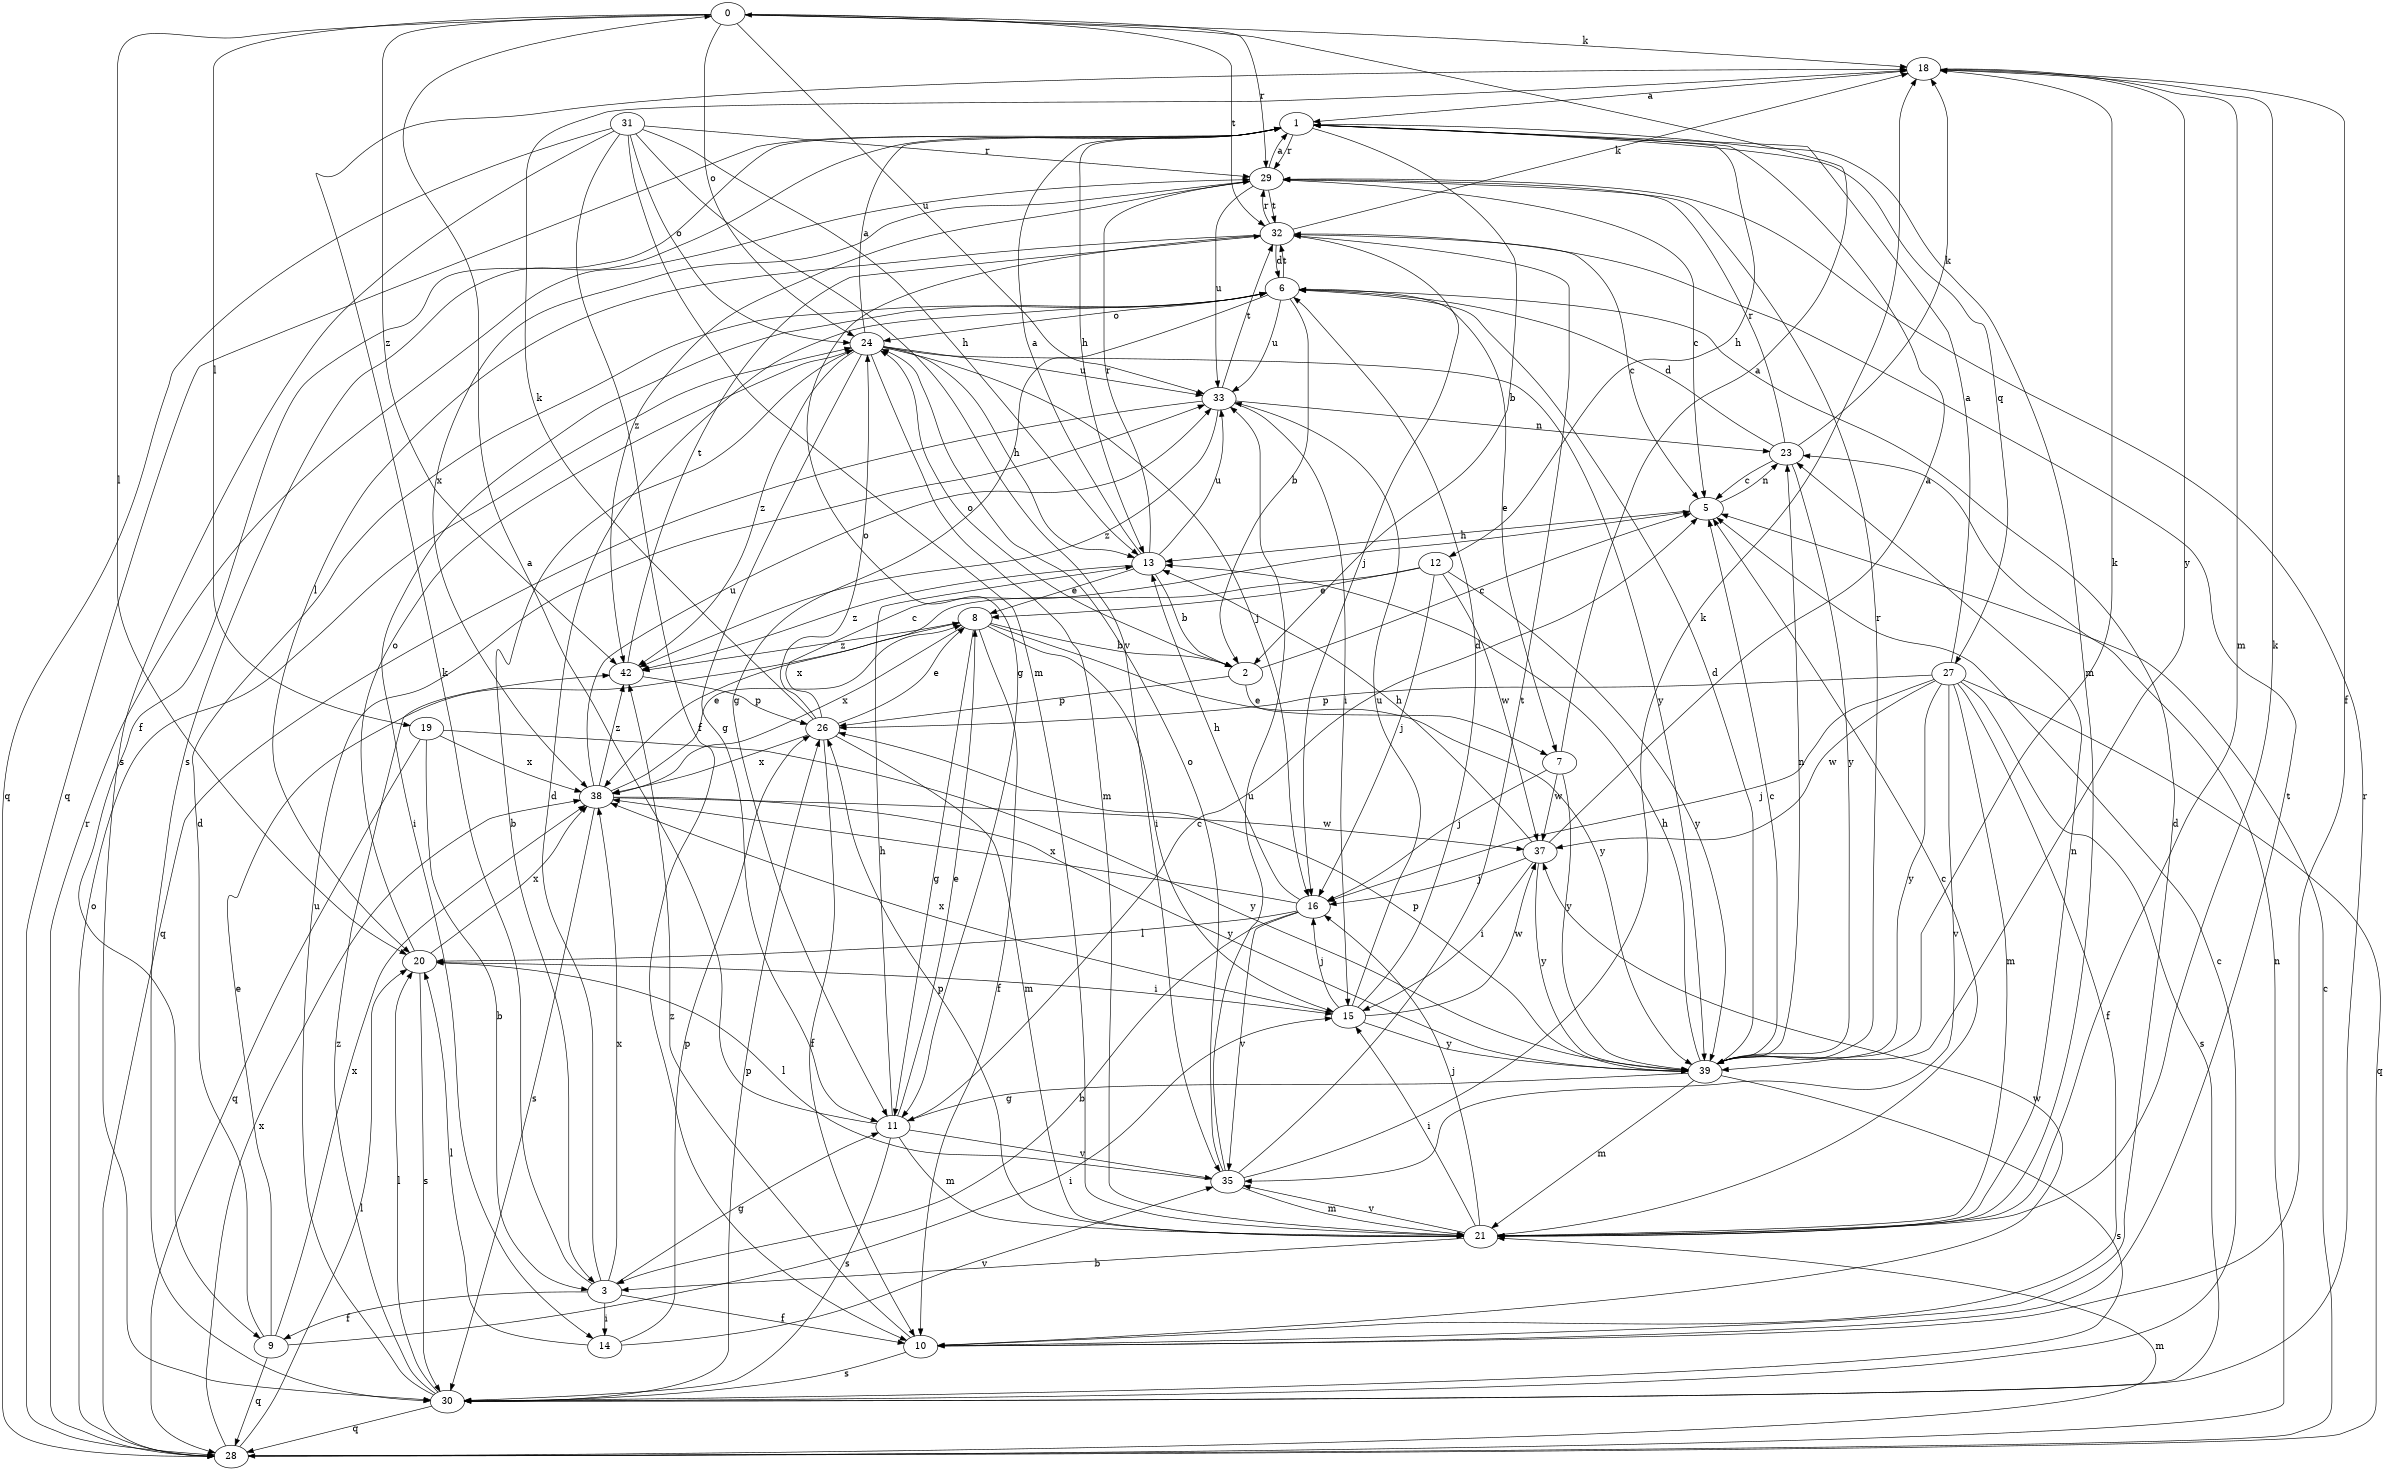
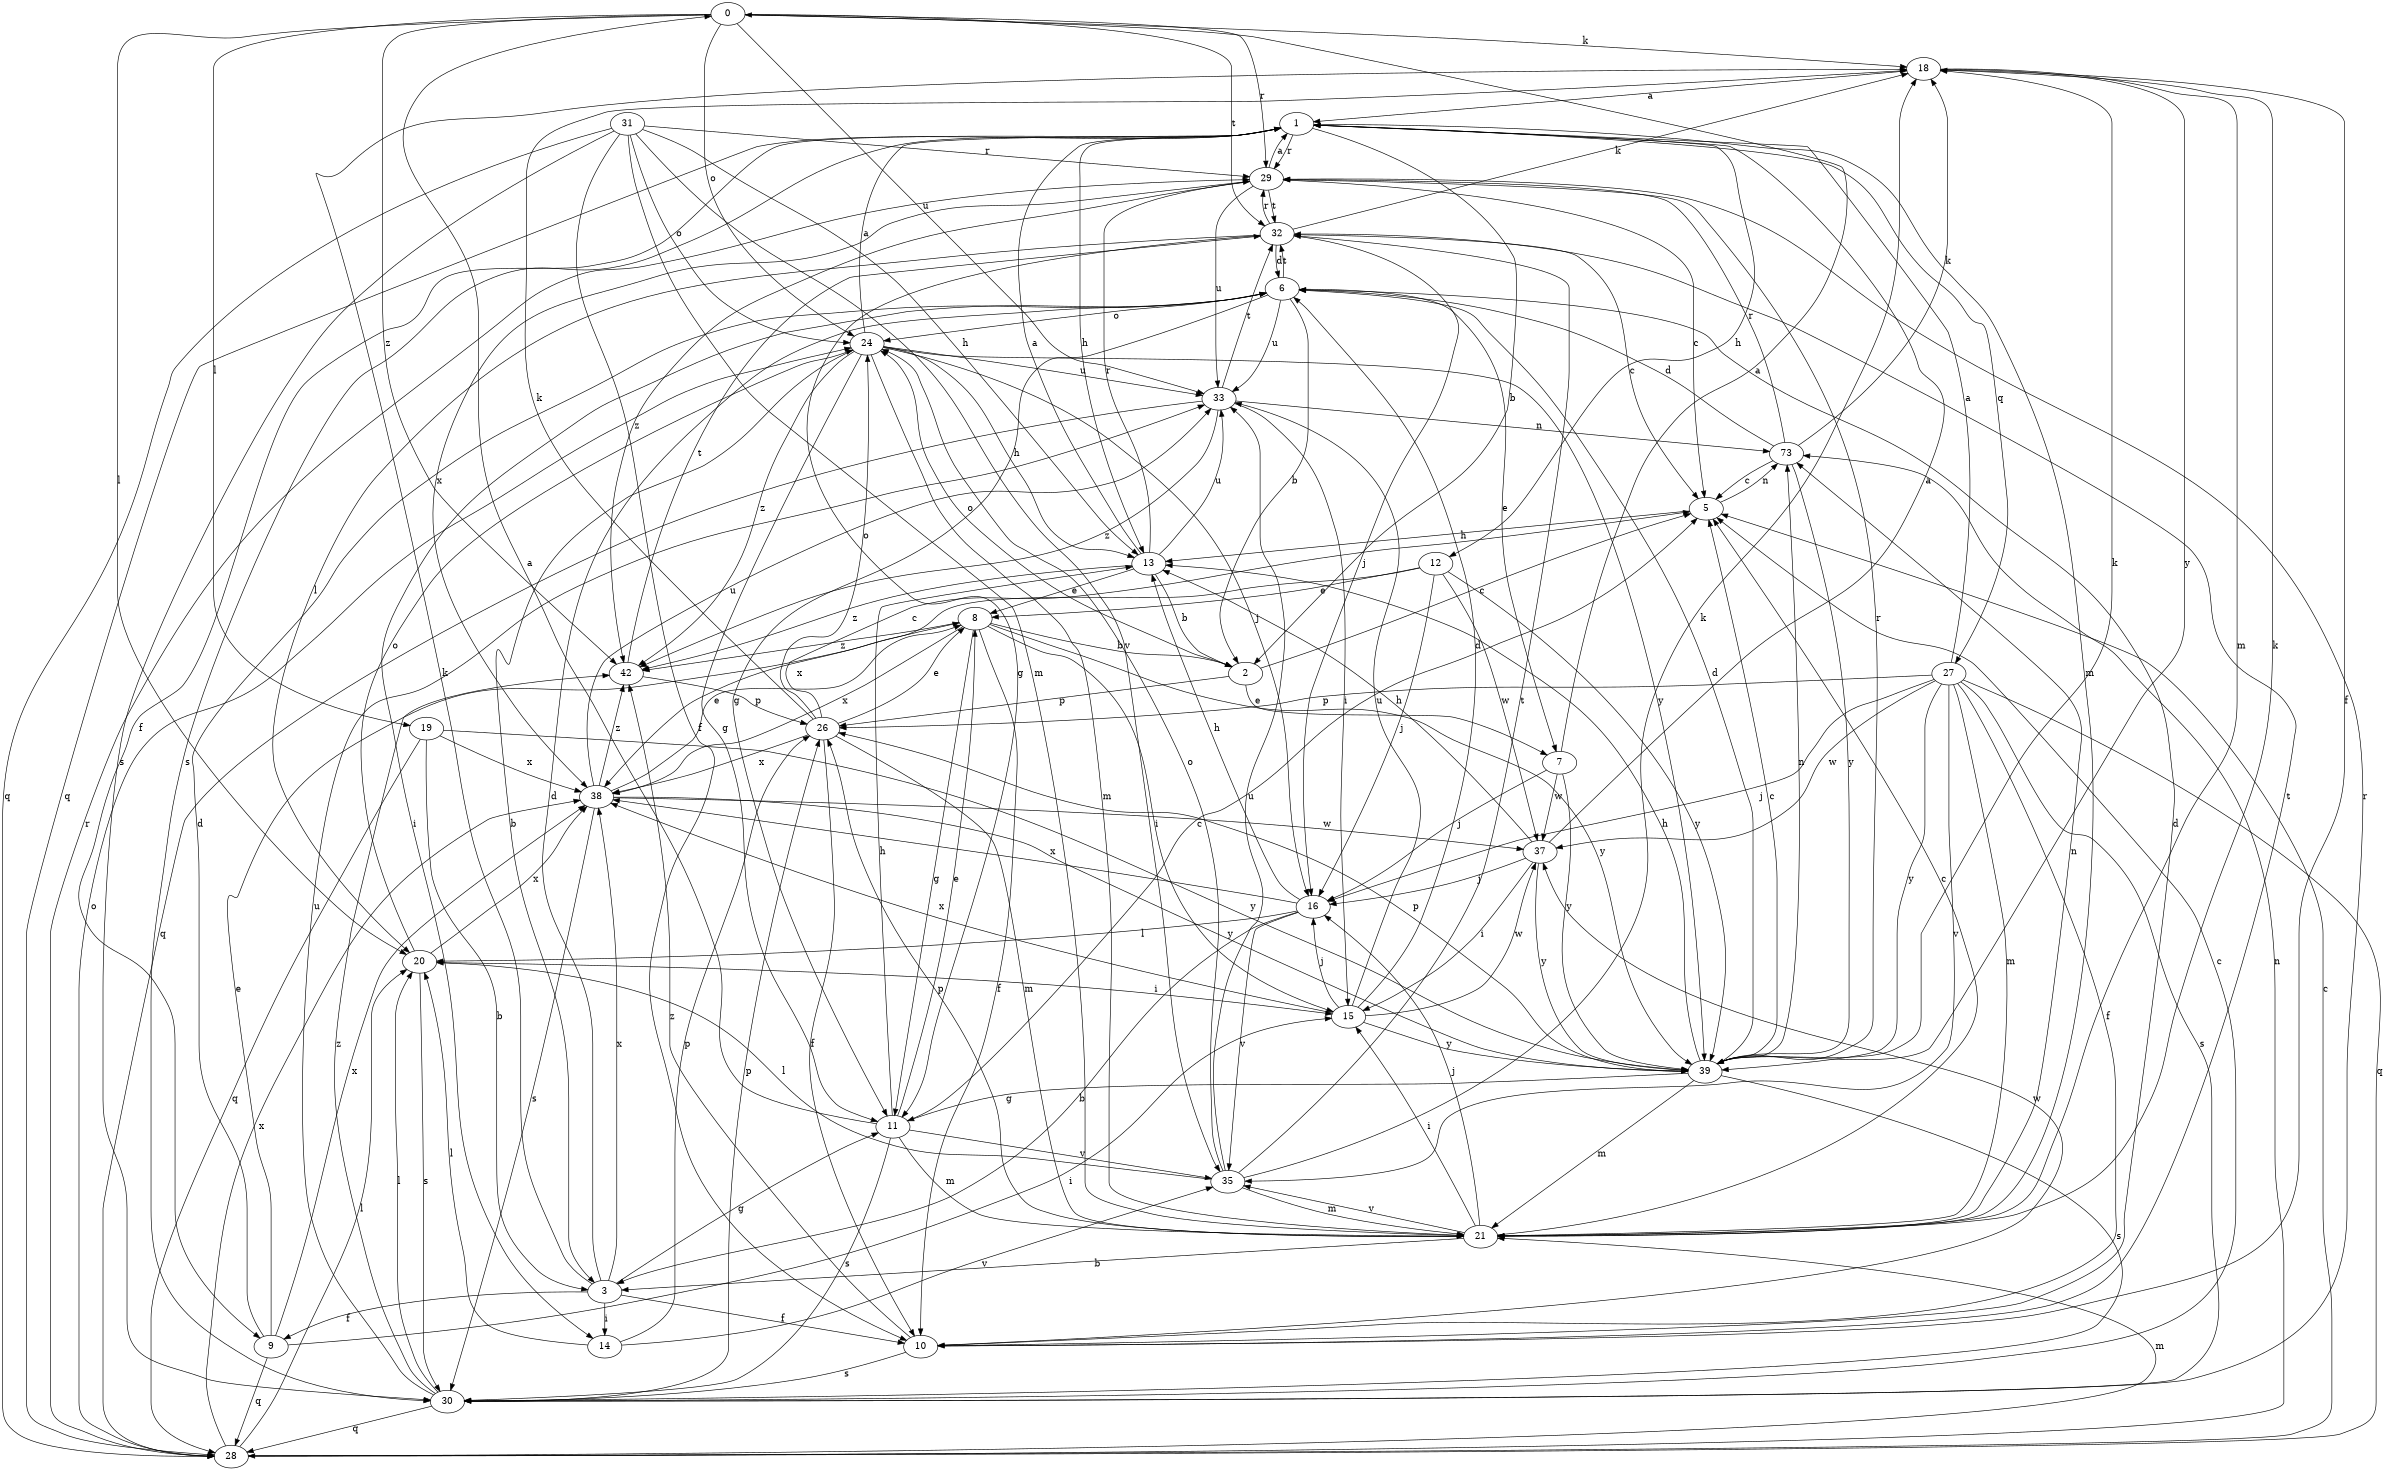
  strict digraph {
    0
    18
    19
    20
    24
    29
    32
    33
    42
    1
    21
    10
    39
    28
    3
    38
    30
    15
    13
    11
    16
    5
    31
    35
    6
-   23
+   23 [label=73]
    26
    2
    9
    12
    27
    7
    8
    37
    14
    0 -> 18 [label=k]
    0 -> 19 [label=l]
    0 -> 20 [label=l]
    0 -> 24 [label=o]
    0 -> 29 [label=r]
    0 -> 32 [label=t]
    0 -> 33 [label=u]
    0 -> 42 [label=z]
    18 -> 1 [label=a]
    18 -> 21 [label=m]
    18 -> 10 [label=f]
    18 -> 39 [label=y]
    19 -> 39 [label=y]
    19 -> 28 [label=q]
    19 -> 3 [label=b]
    19 -> 38 [label=x]
    20 -> 24 [label=o]
    20 -> 38 [label=x]
    20 -> 30 [label=s]
    20 -> 15 [label=i]
    24 -> 33 [label=u]
    24 -> 42 [label=z]
    24 -> 1 [label=a]
    24 -> 21 [label=m]
    24 -> 39 [label=y]
    24 -> 3 [label=b]
    24 -> 13 [label=h]
    24 -> 11 [label=g]
    24 -> 16 [label=j]
    29 -> 32 [label=t]
    29 -> 33 [label=u]
    29 -> 42 [label=z]
    29 -> 1 [label=a]
    29 -> 38 [label=x]
    29 -> 5 [label=c]
    32 -> 18 [label=k]
    32 -> 20 [label=l]
    32 -> 29 [label=r]
    32 -> 11 [label=g]
    32 -> 16 [label=j]
    32 -> 5 [label=c]
    32 -> 6 [label=d]
    33 -> 32 [label=t]
    33 -> 42 [label=z]
    33 -> 28 [label=q]
    33 -> 15 [label=i]
    33 -> 23 [label=n]
    42 -> 32 [label=t]
    42 -> 26 [label=p]
    1 -> 29 [label=r]
    1 -> 21 [label=m]
    1 -> 28 [label=q]
    1 -> 30 [label=s]
    1 -> 13 [label=h]
    1 -> 2 [label=b]
    1 -> 9 [label=f]
    1 -> 12 [label=h]
    1 -> 27 [label=q]
    21 -> 18 [label=k]
    21 -> 3 [label=b]
    21 -> 15 [label=i]
    21 -> 16 [label=j]
    21 -> 5 [label=c]
    21 -> 35 [label=v]
    21 -> 23 [label=n]
    21 -> 26 [label=p]
    10 -> 32 [label=t]
    10 -> 42 [label=z]
    10 -> 30 [label=s]
    10 -> 6 [label=d]
    10 -> 37 [label=w]
    39 -> 18 [label=k]
    39 -> 29 [label=r]
    39 -> 21 [label=m]
    39 -> 30 [label=s]
    39 -> 13 [label=h]
    39 -> 11 [label=g]
    39 -> 5 [label=c]
    39 -> 6 [label=d]
    39 -> 23 [label=n]
    39 -> 26 [label=p]
    28 -> 20 [label=l]
    28 -> 24 [label=o]
    28 -> 29 [label=r]
    28 -> 21 [label=m]
    28 -> 38 [label=x]
    28 -> 5 [label=c]
    28 -> 23 [label=n]
    3 -> 18 [label=k]
    3 -> 10 [label=f]
    3 -> 38 [label=x]
    3 -> 11 [label=g]
    3 -> 6 [label=d]
    3 -> 9 [label=f]
    3 -> 14 [label=i]
    38 -> 33 [label=u]
    38 -> 42 [label=z]
    38 -> 39 [label=y]
    38 -> 30 [label=s]
    38 -> 8 [label=e]
    38 -> 37 [label=w]
    30 -> 20 [label=l]
    30 -> 29 [label=r]
    30 -> 33 [label=u]
    30 -> 42 [label=z]
    30 -> 28 [label=q]
    30 -> 5 [label=c]
    30 -> 26 [label=p]
    15 -> 33 [label=u]
    15 -> 39 [label=y]
    15 -> 38 [label=x]
    15 -> 16 [label=j]
    15 -> 6 [label=d]
    15 -> 37 [label=w]
    13 -> 29 [label=r]
    13 -> 33 [label=u]
    13 -> 42 [label=z]
    13 -> 1 [label=a]
    13 -> 2 [label=b]
    13 -> 8 [label=e]
    11 -> 0 [label=a]
    11 -> 21 [label=m]
    11 -> 30 [label=s]
    11 -> 13 [label=h]
    11 -> 5 [label=c]
    11 -> 35 [label=v]
    11 -> 8 [label=e]
    16 -> 20 [label=l]
    16 -> 3 [label=b]
    16 -> 38 [label=x]
    16 -> 13 [label=h]
    16 -> 35 [label=v]
    5 -> 13 [label=h]
    5 -> 23 [label=n]
    31 -> 24 [label=o]
    31 -> 29 [label=r]
    31 -> 21 [label=m]
    31 -> 10 [label=f]
    31 -> 28 [label=q]
    31 -> 30 [label=s]
    31 -> 13 [label=h]
    31 -> 35 [label=v]
    35 -> 18 [label=k]
    35 -> 20 [label=l]
    35 -> 24 [label=o]
    35 -> 32 [label=t]
    35 -> 33 [label=u]
    35 -> 21 [label=m]
    6 -> 24 [label=o]
    6 -> 32 [label=t]
    6 -> 33 [label=u]
    6 -> 11 [label=g]
    6 -> 2 [label=b]
    6 -> 7 [label=e]
    6 -> 14 [label=i]
    23 -> 18 [label=k]
    23 -> 29 [label=r]
    23 -> 39 [label=y]
    23 -> 5 [label=c]
    23 -> 6 [label=d]
    26 -> 18 [label=k]
    26 -> 24 [label=o]
    26 -> 21 [label=m]
    26 -> 10 [label=f]
    26 -> 38 [label=x]
    26 -> 5 [label=c]
    26 -> 8 [label=e]
    2 -> 24 [label=o]
    2 -> 5 [label=c]
    2 -> 26 [label=p]
    2 -> 7 [label=e]
    9 -> 28 [label=q]
    9 -> 38 [label=x]
    9 -> 15 [label=i]
    9 -> 6 [label=d]
    9 -> 8 [label=e]
    12 -> 39 [label=y]
    12 -> 38 [label=x]
    12 -> 16 [label=j]
    12 -> 8 [label=e]
    12 -> 37 [label=w]
    27 -> 1 [label=a]
    27 -> 21 [label=m]
    27 -> 10 [label=f]
    27 -> 39 [label=y]
    27 -> 28 [label=q]
    27 -> 30 [label=s]
    27 -> 16 [label=j]
    27 -> 35 [label=v]
    27 -> 26 [label=p]
    27 -> 37 [label=w]
    7 -> 0 [label=a]
    7 -> 39 [label=y]
    7 -> 16 [label=j]
    7 -> 37 [label=w]
    8 -> 42 [label=z]
    8 -> 10 [label=f]
    8 -> 39 [label=y]
    8 -> 38 [label=x]
    8 -> 15 [label=i]
    8 -> 11 [label=g]
    8 -> 2 [label=b]
    37 -> 1 [label=a]
    37 -> 39 [label=y]
    37 -> 15 [label=i]
    37 -> 13 [label=h]
    37 -> 16 [label=j]
    14 -> 20 [label=l]
    14 -> 35 [label=v]
    14 -> 26 [label=p]
  }
